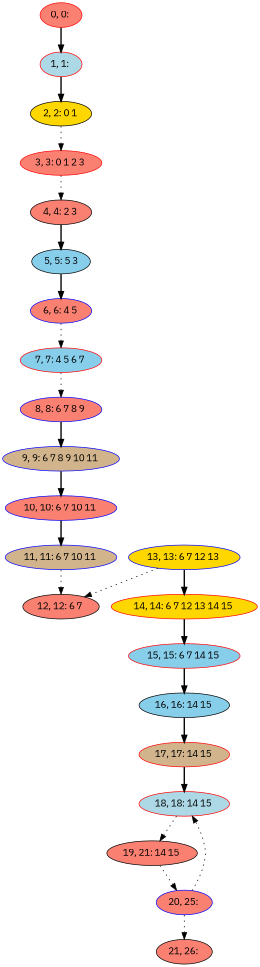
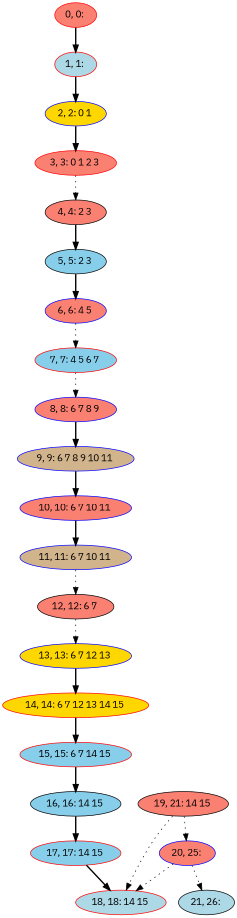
  digraph {
    fontname="IBM Plex Sans"
    node [color=red fillcolor=salmon fontname="IBM Plex Sans" style=filled]
    edge [fontname="IBM Plex Sans" style=bold]
    n1 [label="0, 0: "]
    n2 [fillcolor=lightblue label="1, 1: "]
-   n3 [color=black fillcolor=gold label="2, 2: 0 1 "]
+   n3 [color=blue fillcolor=gold label="2, 2: 0 1 "]
    n4 [label="3, 3: 0 1 2 3 "]
    n5 [color=black label="4, 4: 2 3 "]
-   n6 [color=black fillcolor=skyblue label="5, 5: 5 3"]
+   n6 [color=black fillcolor=skyblue label="5, 5: 2 3 "]
    n7 [color=blue label="6, 6: 4 5 "]
    n8 [fillcolor=skyblue label="7, 7: 4 5 6 7 "]
    n9 [color=blue label="8, 8: 6 7 8 9 "]
    n10 [color=blue fillcolor=tan label="9, 9: 6 7 8 9 10 11 "]
    n11 [color=blue label="10, 10: 6 7 10 11 "]
    n12 [color=blue fillcolor=tan label="11, 11: 6 7 10 11 "]
    n13 [color=black label="12, 12: 6 7 "]
    n14 [color=blue fillcolor=gold label="13, 13: 6 7 12 13 "]
    n15 [fillcolor=gold label="14, 14: 6 7 12 13 14 15 "]
    n16 [fillcolor=skyblue label="15, 15: 6 7 14 15 "]
    n17 [color=black fillcolor=skyblue label="16, 16: 14 15 "]
-   n18 [fillcolor=tan label="17, 17: 14 15 "]
+   n18 [fillcolor=skyblue label="17, 17: 14 15 "]
    n19 [fillcolor=lightblue label="18, 18: 14 15 "]
    n20 [color=black label="19, 21: 14 15 "]
    n21 [color=blue label="20, 25: "]
-   n22 [color=black label="21, 26: "]
+   n22 [color=black fillcolor=lightblue label="21, 26: "]
    n1 -> n2
    n2 -> n3
-   n3 -> n4 [style=dotted]
+   n3 -> n4
    n4 -> n5 [style=dotted]
    n5 -> n6
    n6 -> n7
    n7 -> n8 [style=dotted]
    n8 -> n9 [style=dotted]
    n9 -> n10
    n10 -> n11
    n11 -> n12
    n12 -> n13 [style=dotted]
-   n14 -> n13 [style=dotted]
+   n13 -> n14 [style=dotted]
    n14 -> n15
    n15 -> n16
    n16 -> n17
    n17 -> n18
    n18 -> n19
-   n19 -> n20 [style=dotted]
+   n20 -> n19 [style=dotted]
    n20 -> n21 [style=dotted]
    n21 -> n19 [style=dotted]
    n21 -> n22 [style=dotted]
  }
